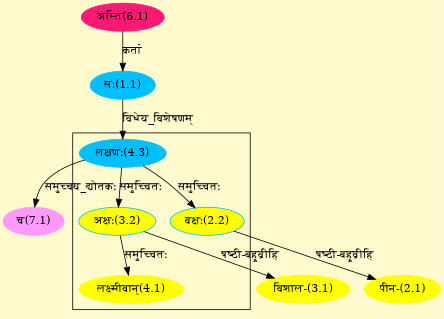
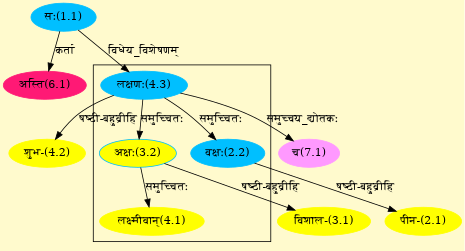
  digraph {
    bgcolor=lemonchiffon1
    compound=true
    rankdir=BT
    node [color="#00BFFF" style=filled]
    edge [dir=back]
-   n1 [label="वक्षः(2.2)" fillcolor="#FFFF00"]
+   n1 [label="वक्षः(2.2)"]
    n2 [label="लक्षणः(4.3)"]
    n3 [fillcolor="#FFFF00" label="अक्षः(3.2)"]
    n4 [color="#FFFF00" label="लक्ष्मीवान्(4.1)"]
    n5 [label="सः(1.1)"]
    n6 [color="#FF1975" label="अस्ति(6.1)"]
    n7 [color="#FFFF00" label="पीन-(2.1)"]
    n8 [color="#FFFF00" label="विशाल-(3.1)"]
+   n9 [color="#FFFF00" label="शुभ-(4.2)"]
    n10 [color="#FF99FF" label="च(7.1)"]
    subgraph cluster_1 {
      n1
      n2
      n3
      n4
    }
    n1 -> n2 [label="समुच्चितः"]
    n2 -> n5 [label="विधेय_विशेषणम्"]
    n3 -> n2 [label="समुच्चितः"]
    n4 -> n3 [label="समुच्चितः"]
-   n5 -> n6 [label="कर्ता"]
+   n6 -> n5 [label="कर्ता"]
    n7 -> n1 [label="षष्ठी-बहुव्रीहि"]
    n8 -> n3 [label="षष्ठी-बहुव्रीहि"]
+   n9 -> n2 [label="षष्ठी-बहुव्रीहि"]
    n10 -> n2 [label="समुच्चय_द्योतकः"]
  }
